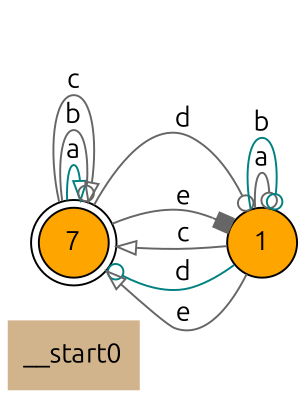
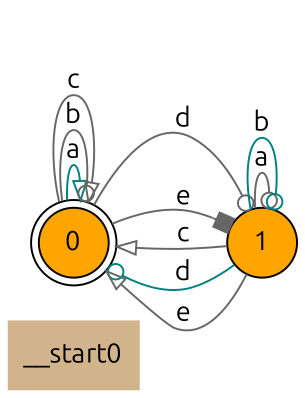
  digraph {
    rankdir=LR
    fontname=Ubuntu
    node [style=filled fillcolor=orange fontname=Ubuntu color=black]
    edge [color=gray40 arrowhead=odot fontname=Ubuntu]
    __start0 [shape=none fillcolor=tan color=""]
-   n2 [label=7 shape=doublecircle style="rounded,filled"]
+   n2 [label=0 shape=doublecircle style="rounded,filled"]
    n3 [label=1 shape=circle]
    n2 -> n2 [label=a color=teal arrowhead=onormal]
    n2 -> n2 [label=b]
    n2 -> n2 [label=c arrowhead=onormal]
    n2 -> n3 [label=d]
    n2 -> n3 [label=e arrowhead=box]
    n3 -> n2 [label=c arrowhead=onormal]
    n3 -> n2 [label=d color=teal]
    n3 -> n2 [label=e arrowhead=onormal]
    n3 -> n3 [label=a]
    n3 -> n3 [label=b color=teal]
  }
